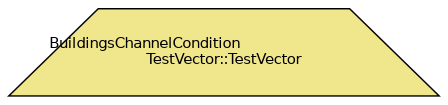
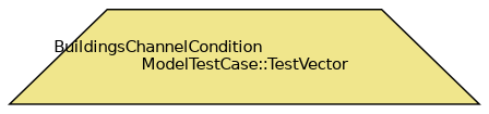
  digraph {
    rankdir=LR
-   n1 [color=black fillcolor=khaki fontname=Helvetica fontsize=10 height=0.2 label="BuildingsChannelCondition\lTestVector::TestVector" shape=trapezium style=filled width=0.4]
+   n1 [color=black fillcolor=khaki fontname=Helvetica fontsize=10 height=0.2 label="BuildingsChannelCondition\lModelTestCase::TestVector" shape=trapezium style=filled width=0.4]
  }
